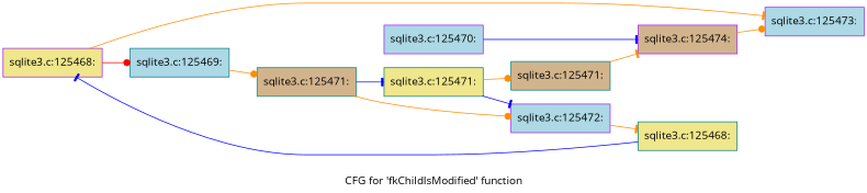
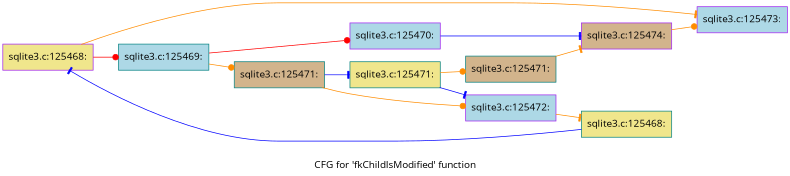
  digraph {
    fontname="Open Sans"
    label="CFG for 'fkChildIsModified' function"
    rankdir=LR
    node [color=purple fillcolor=lightblue fontname="Open Sans" shape=record style=filled]
    edge [arrowhead=tee color=darkorange fontname="Open Sans"]
    n1 [fillcolor=khaki label="{sqlite3.c:125468:}"]
    n2 [color=teal label="{sqlite3.c:125469:}"]
    n3 [label="{sqlite3.c:125473:}"]
    n4 [label="{sqlite3.c:125470:}"]
    n5 [color=teal fillcolor=tan label="{sqlite3.c:125471:}"]
    n6 [fillcolor=tan label="{sqlite3.c:125474:}"]
    n7 [color=teal fillcolor=khaki label="{sqlite3.c:125471:}"]
    n8 [label="{sqlite3.c:125472:}"]
    n9 [color=teal fillcolor=tan label="{sqlite3.c:125471:}"]
    n10 [color=teal fillcolor=khaki label="{sqlite3.c:125468:}"]
    n1 -> n2 [arrowhead=dot color=red]
    n1 -> n3
+   n2 -> n4 [arrowhead=dot color=red]
    n2 -> n5 [arrowhead=dot]
    n4 -> n6 [color=blue]
    n5 -> n7 [color=blue]
    n5 -> n8 [arrowhead=dot]
    n6 -> n3 [arrowhead=dot]
    n7 -> n8 [color=blue]
    n7 -> n9 [arrowhead=dot]
    n8 -> n10
    n9 -> n6
    n10 -> n1 [color=blue]
  }
